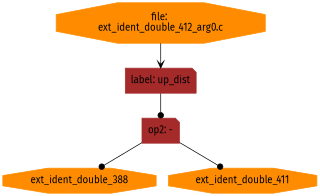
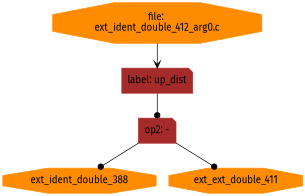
  digraph {
    fontname="Fira Sans"
    node [color=darkorange shape=octagon style=filled fontname="Fira Sans"]
    edge [arrowhead=dot fontname="Fira Sans"]
    n1 [label="file: \next_ident_double_412_arg0.c"]
    n2 [color=brown label="label: up_dist" shape=note]
    n3 [color=brown label="op2: -" shape=note]
    n4 [label=ext_ident_double_388]
-   n5 [label=ext_ident_double_411]
+   n5 [label=ext_ext_double_411]
    n1 -> n2 [arrowhead=vee]
    n2 -> n3
    n3 -> n4
    n3 -> n5
  }
